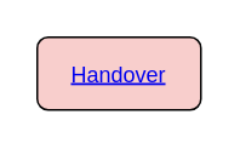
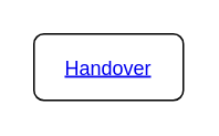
  <mxCell id="0" />
  <mxCell id="1" parent="0" />
- <mxCell id="2" value="Handover" style="fontColor=#0000EE;fontStyle=4;rounded=1;overflow=hidden;spacing=10;fillColor=#f8cecc;" vertex="1" parent="1"><mxGeometry x="20" y="20" width="90" height="40" as="geometry" /></mxCell>
+ <mxCell id="2" value="Handover" style="fontColor=#0000EE;fontStyle=4;rounded=1;overflow=hidden;spacing=10;" vertex="1" parent="1"><mxGeometry x="20" y="20" width="90" height="40" as="geometry" /></mxCell>
